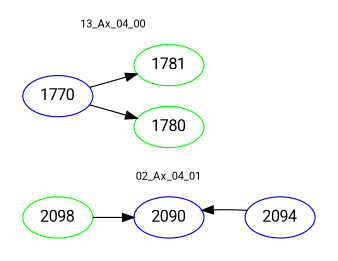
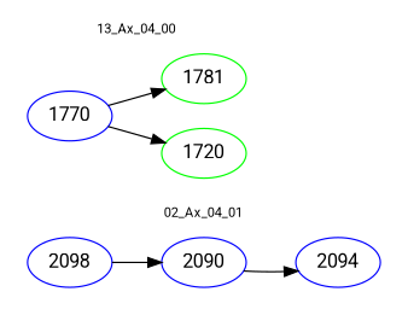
  digraph {
    fontname=Roboto
    rankdir=LR
    node [color=blue fontname=Roboto]
    edge [color=black fontname=Roboto]
    n1 [label=2090]
-   n2 [color=green label=2098]
+   n2 [label=2098]
    n3 [label=2094]
    n4 [label=1770]
-   n5 [color=green label=1780]
+   n5 [color=green label=1720]
    n6 [color=green label=1781]
    subgraph cluster_1 {
      color=white
      fontsize=10
      label="02_Ax_04_01"
      n1
      n2
      n3
    }
    subgraph cluster_2 {
      color=white
      fontsize=10
      label="13_Ax_04_00"
      n4
      n5
      n6
    }
-   n3 -> n1
+   n1 -> n3
    n2 -> n1
    n4 -> n5
    n4 -> n6
  }
